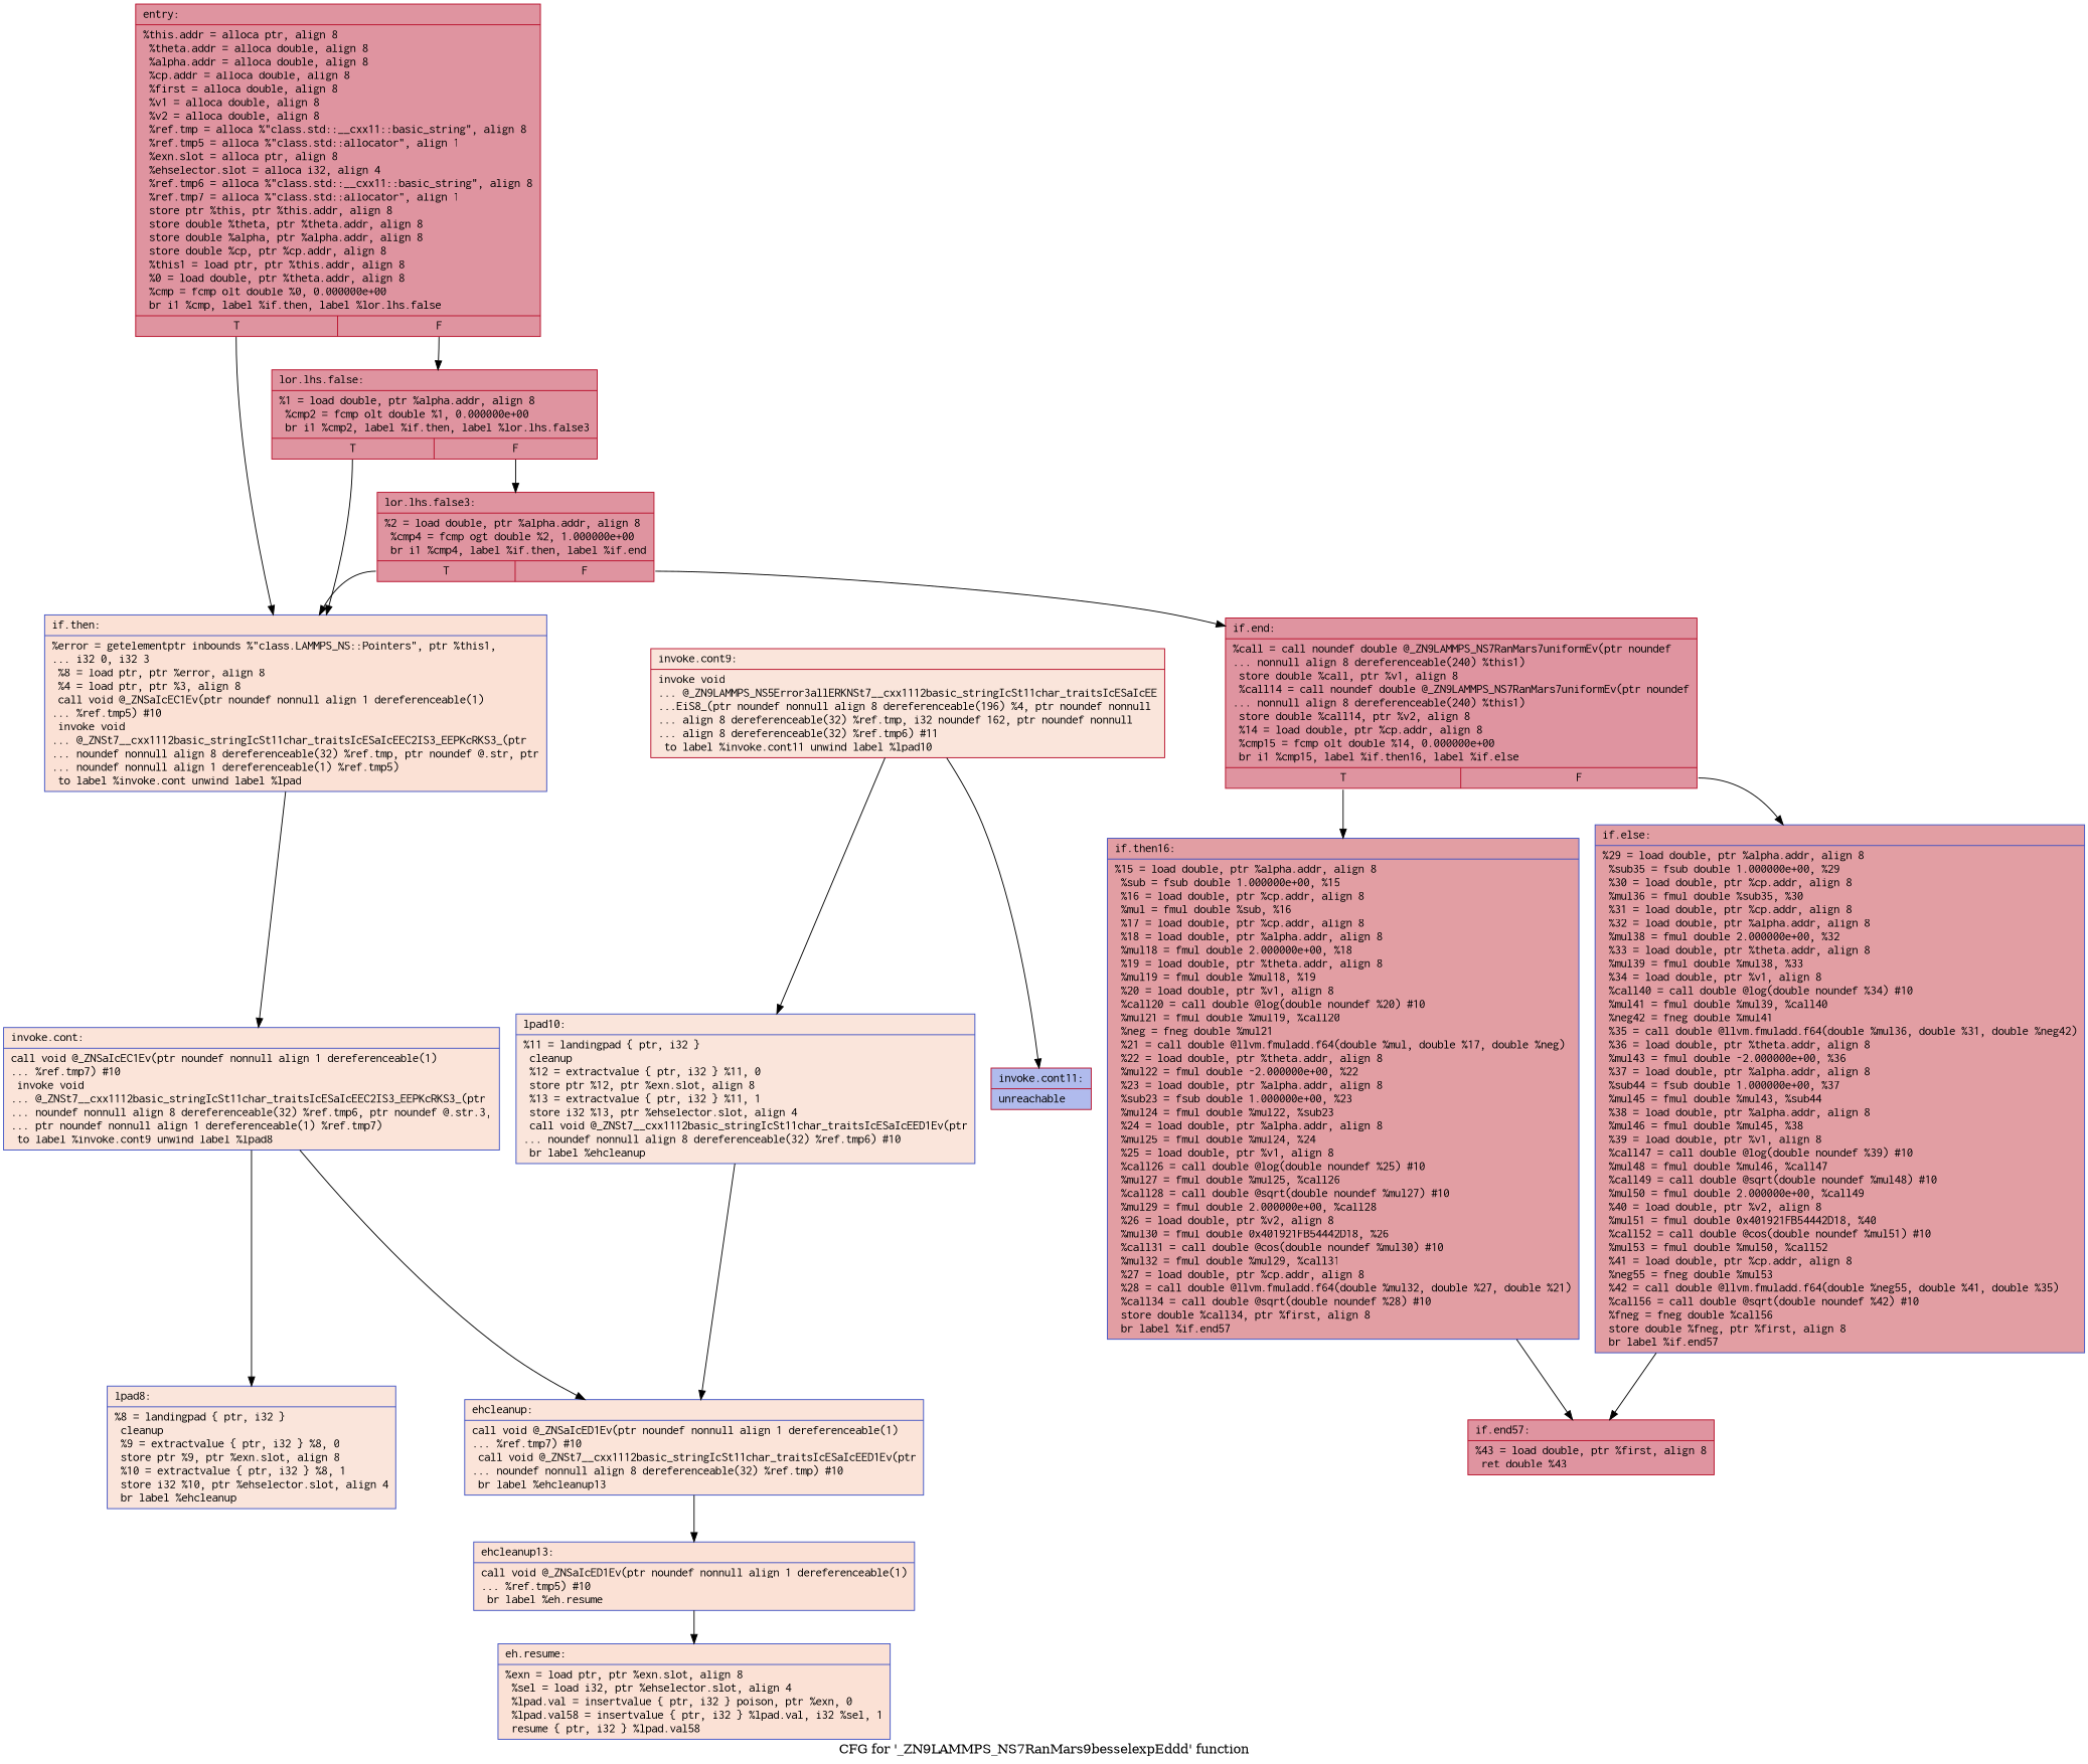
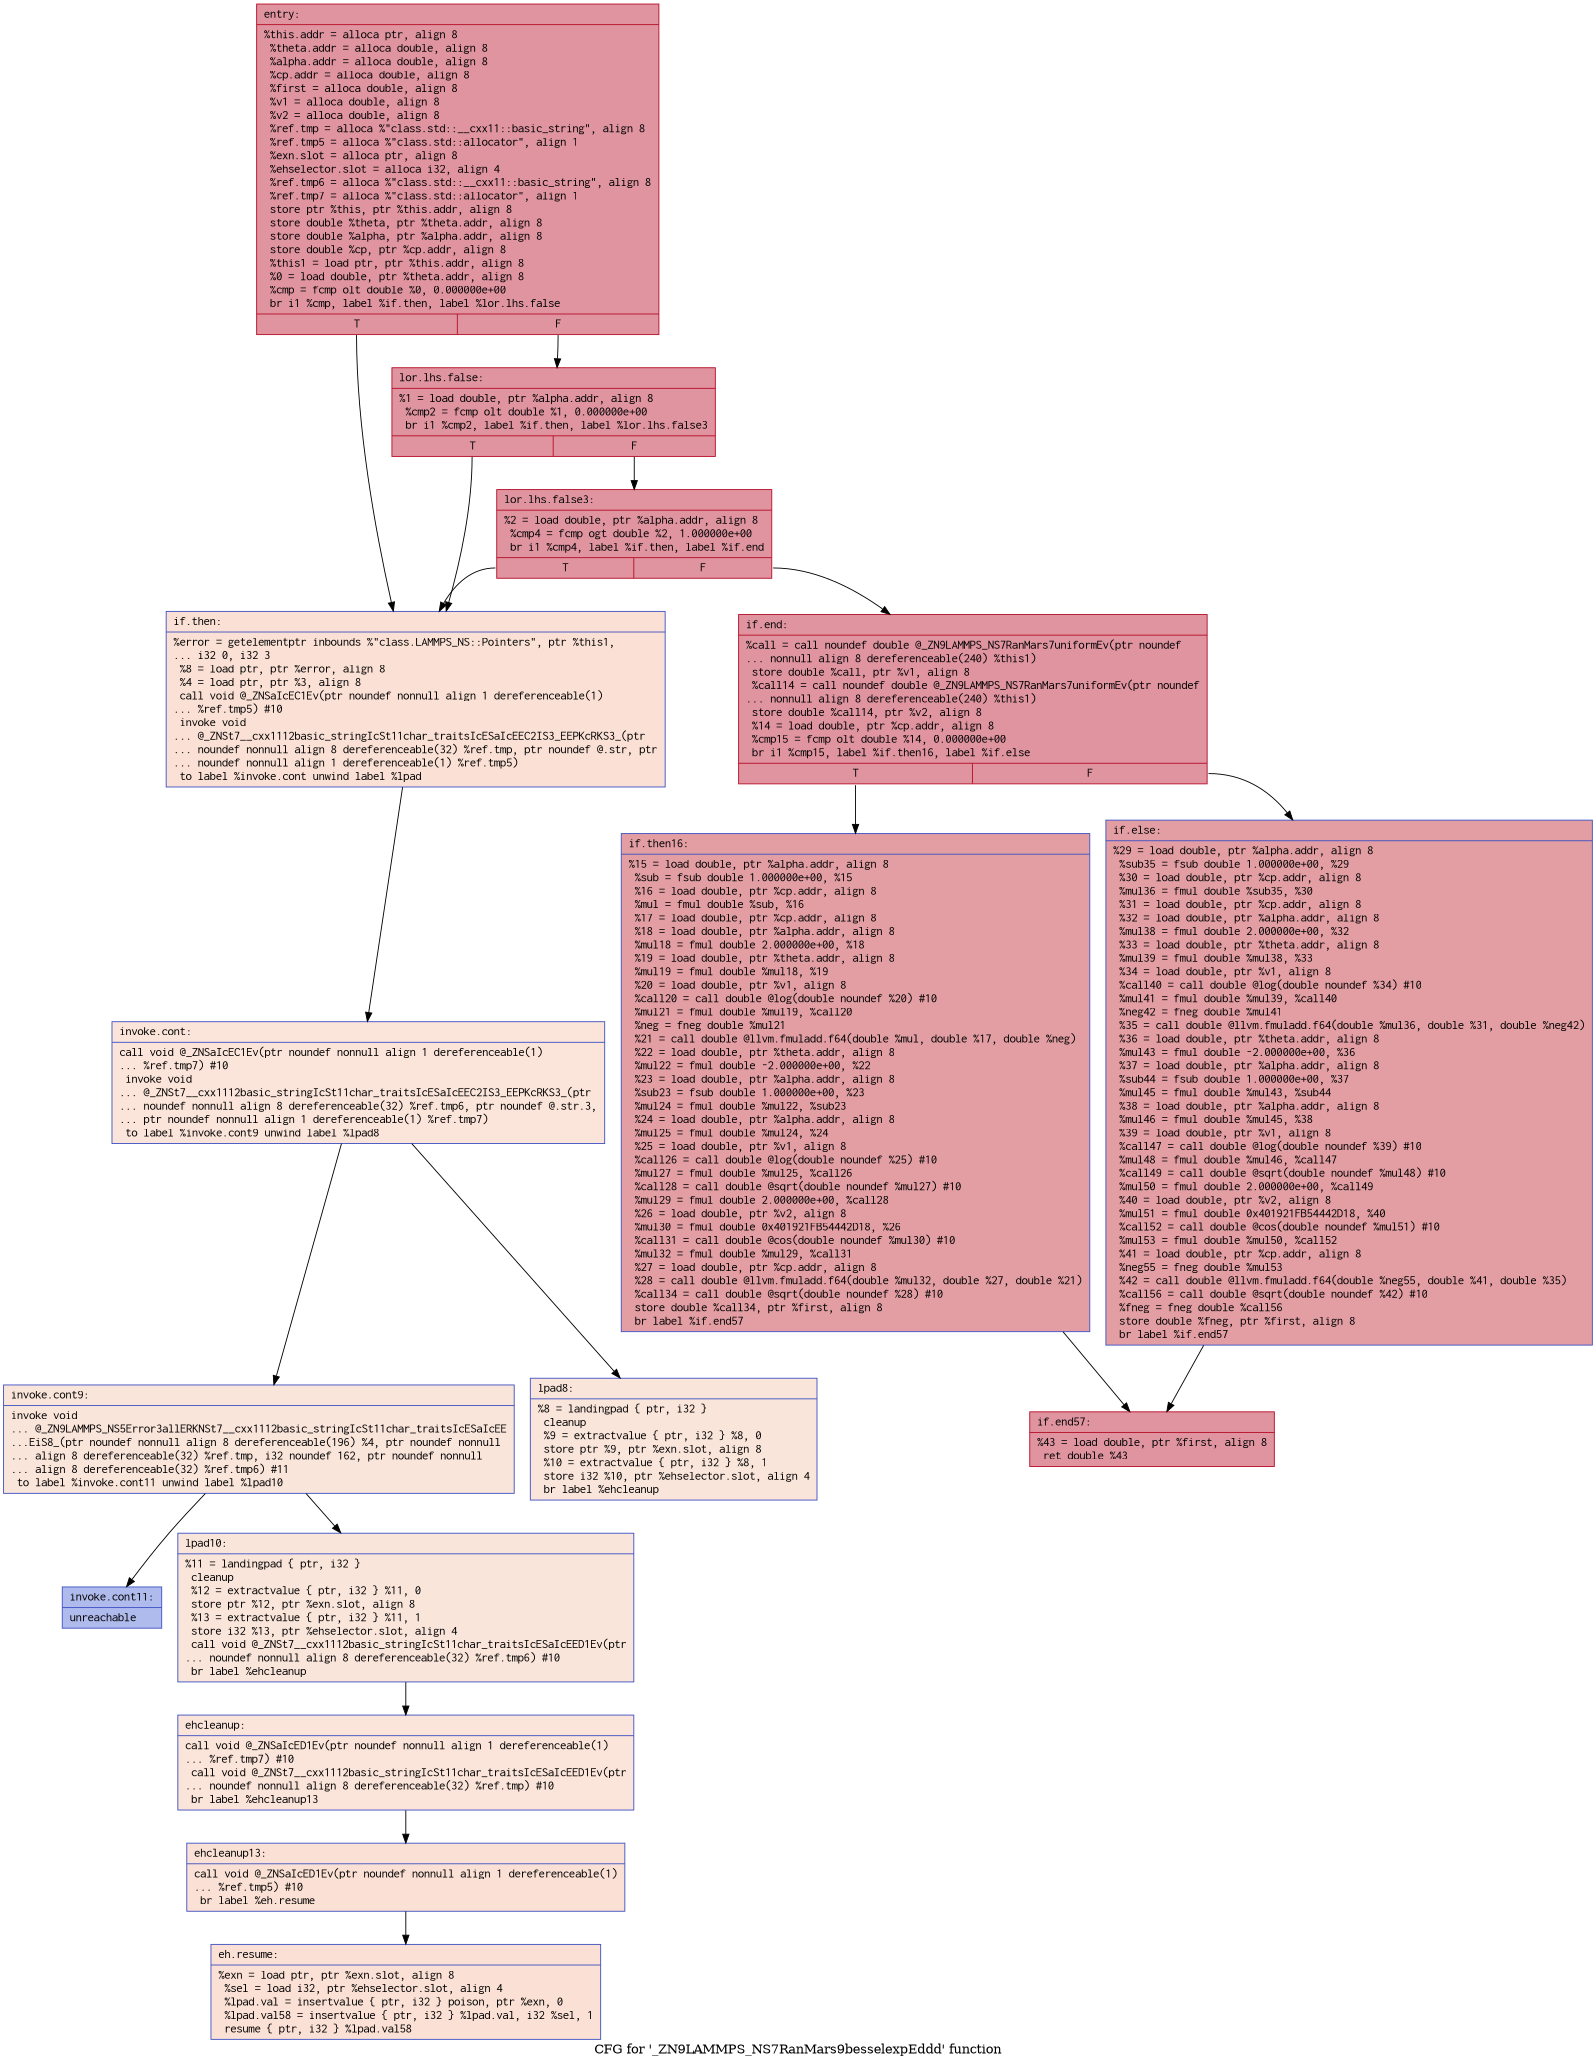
  digraph {
    label="CFG for '_ZN9LAMMPS_NS7RanMars9besselexpEddd' function"
    node [color="#3d50c3ff" fillcolor="#b70d2870" fontname=Courier shape=record style=filled]
    n1 [color="#b70d28ff" label="{entry:\l|  %this.addr = alloca ptr, align 8\l  %theta.addr = alloca double, align 8\l  %alpha.addr = alloca double, align 8\l  %cp.addr = alloca double, align 8\l  %first = alloca double, align 8\l  %v1 = alloca double, align 8\l  %v2 = alloca double, align 8\l  %ref.tmp = alloca %\"class.std::__cxx11::basic_string\", align 8\l  %ref.tmp5 = alloca %\"class.std::allocator\", align 1\l  %exn.slot = alloca ptr, align 8\l  %ehselector.slot = alloca i32, align 4\l  %ref.tmp6 = alloca %\"class.std::__cxx11::basic_string\", align 8\l  %ref.tmp7 = alloca %\"class.std::allocator\", align 1\l  store ptr %this, ptr %this.addr, align 8\l  store double %theta, ptr %theta.addr, align 8\l  store double %alpha, ptr %alpha.addr, align 8\l  store double %cp, ptr %cp.addr, align 8\l  %this1 = load ptr, ptr %this.addr, align 8\l  %0 = load double, ptr %theta.addr, align 8\l  %cmp = fcmp olt double %0, 0.000000e+00\l  br i1 %cmp, label %if.then, label %lor.lhs.false\l|{<s0>T|<s1>F}}"]
    n2 [fillcolor="#f7bca170" label="{if.then:\l|  %error = getelementptr inbounds %\"class.LAMMPS_NS::Pointers\", ptr %this1,\l... i32 0, i32 3\l  %8 = load ptr, ptr %error, align 8\l  %4 = load ptr, ptr %3, align 8\l  call void @_ZNSaIcEC1Ev(ptr noundef nonnull align 1 dereferenceable(1)\l... %ref.tmp5) #10\l  invoke void\l... @_ZNSt7__cxx1112basic_stringIcSt11char_traitsIcESaIcEEC2IS3_EEPKcRKS3_(ptr\l... noundef nonnull align 8 dereferenceable(32) %ref.tmp, ptr noundef @.str, ptr\l... noundef nonnull align 1 dereferenceable(1) %ref.tmp5)\l          to label %invoke.cont unwind label %lpad\l}"]
    n3 [color="#b70d28ff" label="{lor.lhs.false:\l|  %1 = load double, ptr %alpha.addr, align 8\l  %cmp2 = fcmp olt double %1, 0.000000e+00\l  br i1 %cmp2, label %if.then, label %lor.lhs.false3\l|{<s0>T|<s1>F}}"]
    n4 [fillcolor="#f5c1a970" label="{invoke.cont:\l|  call void @_ZNSaIcEC1Ev(ptr noundef nonnull align 1 dereferenceable(1)\l... %ref.tmp7) #10\l  invoke void\l... @_ZNSt7__cxx1112basic_stringIcSt11char_traitsIcESaIcEEC2IS3_EEPKcRKS3_(ptr\l... noundef nonnull align 8 dereferenceable(32) %ref.tmp6, ptr noundef @.str.3,\l... ptr noundef nonnull align 1 dereferenceable(1) %ref.tmp7)\l          to label %invoke.cont9 unwind label %lpad8\l}"]
    n5 [color="#b70d28ff" label="{lor.lhs.false3:\l|  %2 = load double, ptr %alpha.addr, align 8\l  %cmp4 = fcmp ogt double %2, 1.000000e+00\l  br i1 %cmp4, label %if.then, label %if.end\l|{<s0>T|<s1>F}}"]
-   n6 [color="#b70d28ff" fillcolor="#f4c5ad70" label="{invoke.cont9:\l|  invoke void\l... @_ZN9LAMMPS_NS5Error3allERKNSt7__cxx1112basic_stringIcSt11char_traitsIcESaIcEE\l...EiS8_(ptr noundef nonnull align 8 dereferenceable(196) %4, ptr noundef nonnull\l... align 8 dereferenceable(32) %ref.tmp, i32 noundef 162, ptr noundef nonnull\l... align 8 dereferenceable(32) %ref.tmp6) #11\l          to label %invoke.cont11 unwind label %lpad10\l}"]
+   n6 [fillcolor="#f4c5ad70" label="{invoke.cont9:\l|  invoke void\l... @_ZN9LAMMPS_NS5Error3allERKNSt7__cxx1112basic_stringIcSt11char_traitsIcESaIcEE\l...EiS8_(ptr noundef nonnull align 8 dereferenceable(196) %4, ptr noundef nonnull\l... align 8 dereferenceable(32) %ref.tmp, i32 noundef 162, ptr noundef nonnull\l... align 8 dereferenceable(32) %ref.tmp6) #11\l          to label %invoke.cont11 unwind label %lpad10\l}"]
    n7 [fillcolor="#f4c5ad70" label="{lpad8:\l|  %8 = landingpad \{ ptr, i32 \}\l          cleanup\l  %9 = extractvalue \{ ptr, i32 \} %8, 0\l  store ptr %9, ptr %exn.slot, align 8\l  %10 = extractvalue \{ ptr, i32 \} %8, 1\l  store i32 %10, ptr %ehselector.slot, align 4\l  br label %ehcleanup\l}"]
    n8 [color="#b70d28ff" label="{if.end:\l|  %call = call noundef double @_ZN9LAMMPS_NS7RanMars7uniformEv(ptr noundef\l... nonnull align 8 dereferenceable(240) %this1)\l  store double %call, ptr %v1, align 8\l  %call14 = call noundef double @_ZN9LAMMPS_NS7RanMars7uniformEv(ptr noundef\l... nonnull align 8 dereferenceable(240) %this1)\l  store double %call14, ptr %v2, align 8\l  %14 = load double, ptr %cp.addr, align 8\l  %cmp15 = fcmp olt double %14, 0.000000e+00\l  br i1 %cmp15, label %if.then16, label %if.else\l|{<s0>T|<s1>F}}"]
    n9 [fillcolor="#be242e70" label="{if.then16:\l|  %15 = load double, ptr %alpha.addr, align 8\l  %sub = fsub double 1.000000e+00, %15\l  %16 = load double, ptr %cp.addr, align 8\l  %mul = fmul double %sub, %16\l  %17 = load double, ptr %cp.addr, align 8\l  %18 = load double, ptr %alpha.addr, align 8\l  %mul18 = fmul double 2.000000e+00, %18\l  %19 = load double, ptr %theta.addr, align 8\l  %mul19 = fmul double %mul18, %19\l  %20 = load double, ptr %v1, align 8\l  %call20 = call double @log(double noundef %20) #10\l  %mul21 = fmul double %mul19, %call20\l  %neg = fneg double %mul21\l  %21 = call double @llvm.fmuladd.f64(double %mul, double %17, double %neg)\l  %22 = load double, ptr %theta.addr, align 8\l  %mul22 = fmul double -2.000000e+00, %22\l  %23 = load double, ptr %alpha.addr, align 8\l  %sub23 = fsub double 1.000000e+00, %23\l  %mul24 = fmul double %mul22, %sub23\l  %24 = load double, ptr %alpha.addr, align 8\l  %mul25 = fmul double %mul24, %24\l  %25 = load double, ptr %v1, align 8\l  %call26 = call double @log(double noundef %25) #10\l  %mul27 = fmul double %mul25, %call26\l  %call28 = call double @sqrt(double noundef %mul27) #10\l  %mul29 = fmul double 2.000000e+00, %call28\l  %26 = load double, ptr %v2, align 8\l  %mul30 = fmul double 0x401921FB54442D18, %26\l  %call31 = call double @cos(double noundef %mul30) #10\l  %mul32 = fmul double %mul29, %call31\l  %27 = load double, ptr %cp.addr, align 8\l  %28 = call double @llvm.fmuladd.f64(double %mul32, double %27, double %21)\l  %call34 = call double @sqrt(double noundef %28) #10\l  store double %call34, ptr %first, align 8\l  br label %if.end57\l}"]
    n10 [fillcolor="#be242e70" label="{if.else:\l|  %29 = load double, ptr %alpha.addr, align 8\l  %sub35 = fsub double 1.000000e+00, %29\l  %30 = load double, ptr %cp.addr, align 8\l  %mul36 = fmul double %sub35, %30\l  %31 = load double, ptr %cp.addr, align 8\l  %32 = load double, ptr %alpha.addr, align 8\l  %mul38 = fmul double 2.000000e+00, %32\l  %33 = load double, ptr %theta.addr, align 8\l  %mul39 = fmul double %mul38, %33\l  %34 = load double, ptr %v1, align 8\l  %call40 = call double @log(double noundef %34) #10\l  %mul41 = fmul double %mul39, %call40\l  %neg42 = fneg double %mul41\l  %35 = call double @llvm.fmuladd.f64(double %mul36, double %31, double %neg42)\l  %36 = load double, ptr %theta.addr, align 8\l  %mul43 = fmul double -2.000000e+00, %36\l  %37 = load double, ptr %alpha.addr, align 8\l  %sub44 = fsub double 1.000000e+00, %37\l  %mul45 = fmul double %mul43, %sub44\l  %38 = load double, ptr %alpha.addr, align 8\l  %mul46 = fmul double %mul45, %38\l  %39 = load double, ptr %v1, align 8\l  %call47 = call double @log(double noundef %39) #10\l  %mul48 = fmul double %mul46, %call47\l  %call49 = call double @sqrt(double noundef %mul48) #10\l  %mul50 = fmul double 2.000000e+00, %call49\l  %40 = load double, ptr %v2, align 8\l  %mul51 = fmul double 0x401921FB54442D18, %40\l  %call52 = call double @cos(double noundef %mul51) #10\l  %mul53 = fmul double %mul50, %call52\l  %41 = load double, ptr %cp.addr, align 8\l  %neg55 = fneg double %mul53\l  %42 = call double @llvm.fmuladd.f64(double %neg55, double %41, double %35)\l  %call56 = call double @sqrt(double noundef %42) #10\l  %fneg = fneg double %call56\l  store double %fneg, ptr %first, align 8\l  br label %if.end57\l}"]
    n11 [color="#b70d28ff" label="{if.end57:\l|  %43 = load double, ptr %first, align 8\l  ret double %43\l}"]
-   n12 [color="#b70d28ff" fillcolor="#4c66d670" label="{invoke.cont11:\l|  unreachable\l}"]
+   n12 [fillcolor="#4c66d670" label="{invoke.cont11:\l|  unreachable\l}"]
    n13 [fillcolor="#f4c5ad70" label="{lpad10:\l|  %11 = landingpad \{ ptr, i32 \}\l          cleanup\l  %12 = extractvalue \{ ptr, i32 \} %11, 0\l  store ptr %12, ptr %exn.slot, align 8\l  %13 = extractvalue \{ ptr, i32 \} %11, 1\l  store i32 %13, ptr %ehselector.slot, align 4\l  call void @_ZNSt7__cxx1112basic_stringIcSt11char_traitsIcESaIcEED1Ev(ptr\l... noundef nonnull align 8 dereferenceable(32) %ref.tmp6) #10\l  br label %ehcleanup\l}"]
    n14 [fillcolor="#f7bca170" label="{ehcleanup13:\l|  call void @_ZNSaIcED1Ev(ptr noundef nonnull align 1 dereferenceable(1)\l... %ref.tmp5) #10\l  br label %eh.resume\l}"]
    n15 [fillcolor="#f7bca170" label="{eh.resume:\l|  %exn = load ptr, ptr %exn.slot, align 8\l  %sel = load i32, ptr %ehselector.slot, align 4\l  %lpad.val = insertvalue \{ ptr, i32 \} poison, ptr %exn, 0\l  %lpad.val58 = insertvalue \{ ptr, i32 \} %lpad.val, i32 %sel, 1\l  resume \{ ptr, i32 \} %lpad.val58\l}"]
    n16 [fillcolor="#f5c1a970" label="{ehcleanup:\l|  call void @_ZNSaIcED1Ev(ptr noundef nonnull align 1 dereferenceable(1)\l... %ref.tmp7) #10\l  call void @_ZNSt7__cxx1112basic_stringIcSt11char_traitsIcESaIcEED1Ev(ptr\l... noundef nonnull align 8 dereferenceable(32) %ref.tmp) #10\l  br label %ehcleanup13\l}"]
    n1 -> n2 [tailport=s0]
    n1 -> n3 [tailport=s1]
    n2 -> n4
    n3 -> n2 [tailport=s0]
    n3 -> n5 [tailport=s1]
-   n4 -> n16
+   n4 -> n6
    n4 -> n7
    n5 -> n2 [tailport=s0]
    n5 -> n8 [tailport=s1]
    n6 -> n12
    n6 -> n13
    n8 -> n9 [tailport=s0]
    n8 -> n10 [tailport=s1]
    n9 -> n11
    n10 -> n11
    n13 -> n16
    n14 -> n15
    n16 -> n14
  }
